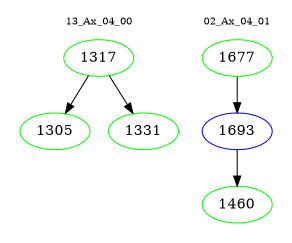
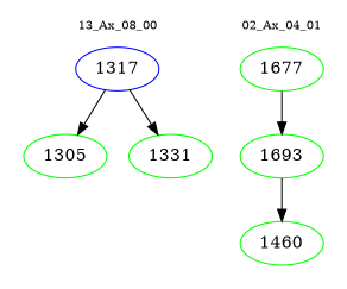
  digraph {
    node [color=green]
    edge [color=black]
-   n1 [label=1317]
+   n1 [color=blue label=1317]
    n2 [label=1305]
    n3 [label=1331]
-   n4 [color=blue label=1693]
+   n4 [label=1693]
    n5 [label=1460]
    n6 [label=1677]
    subgraph cluster_1 {
      color=white
      fontsize=10
-     label="13_Ax_04_00"
+     label="13_Ax_08_00"
      n1
      n2
      n3
    }
    subgraph cluster_2 {
      color=white
      fontsize=10
      label="02_Ax_04_01"
      n4
      n5
      n6
    }
    n1 -> n2
    n1 -> n3
    n4 -> n5
    n6 -> n4
  }
